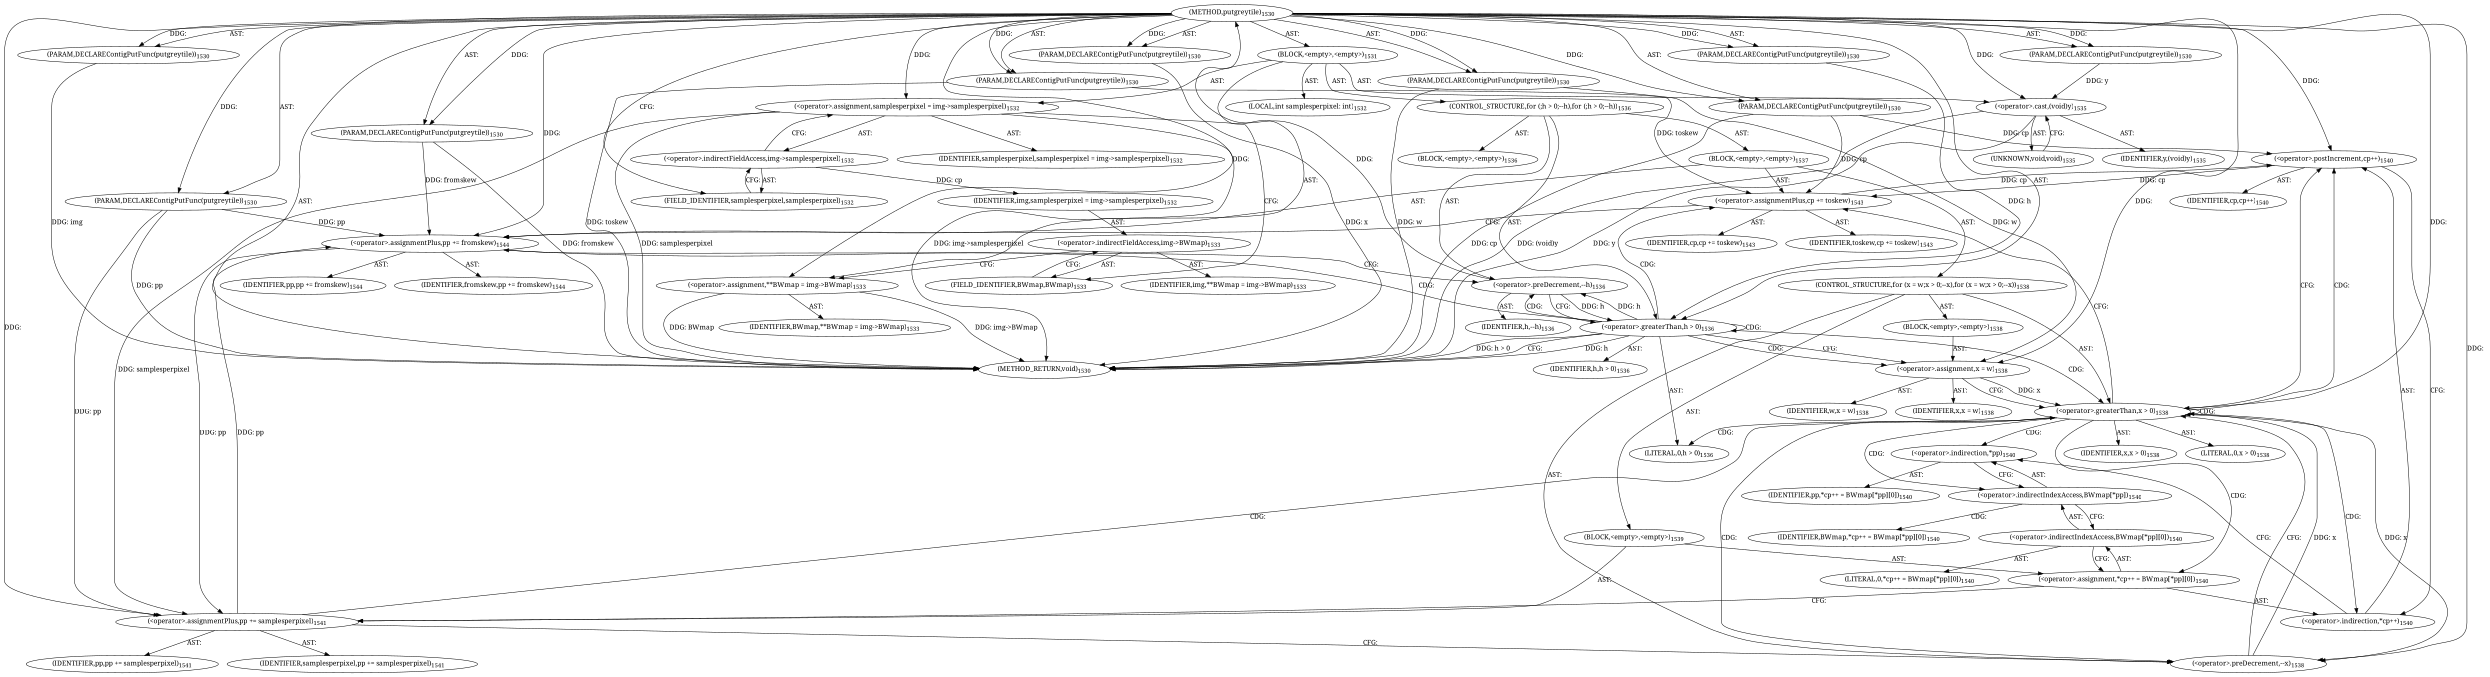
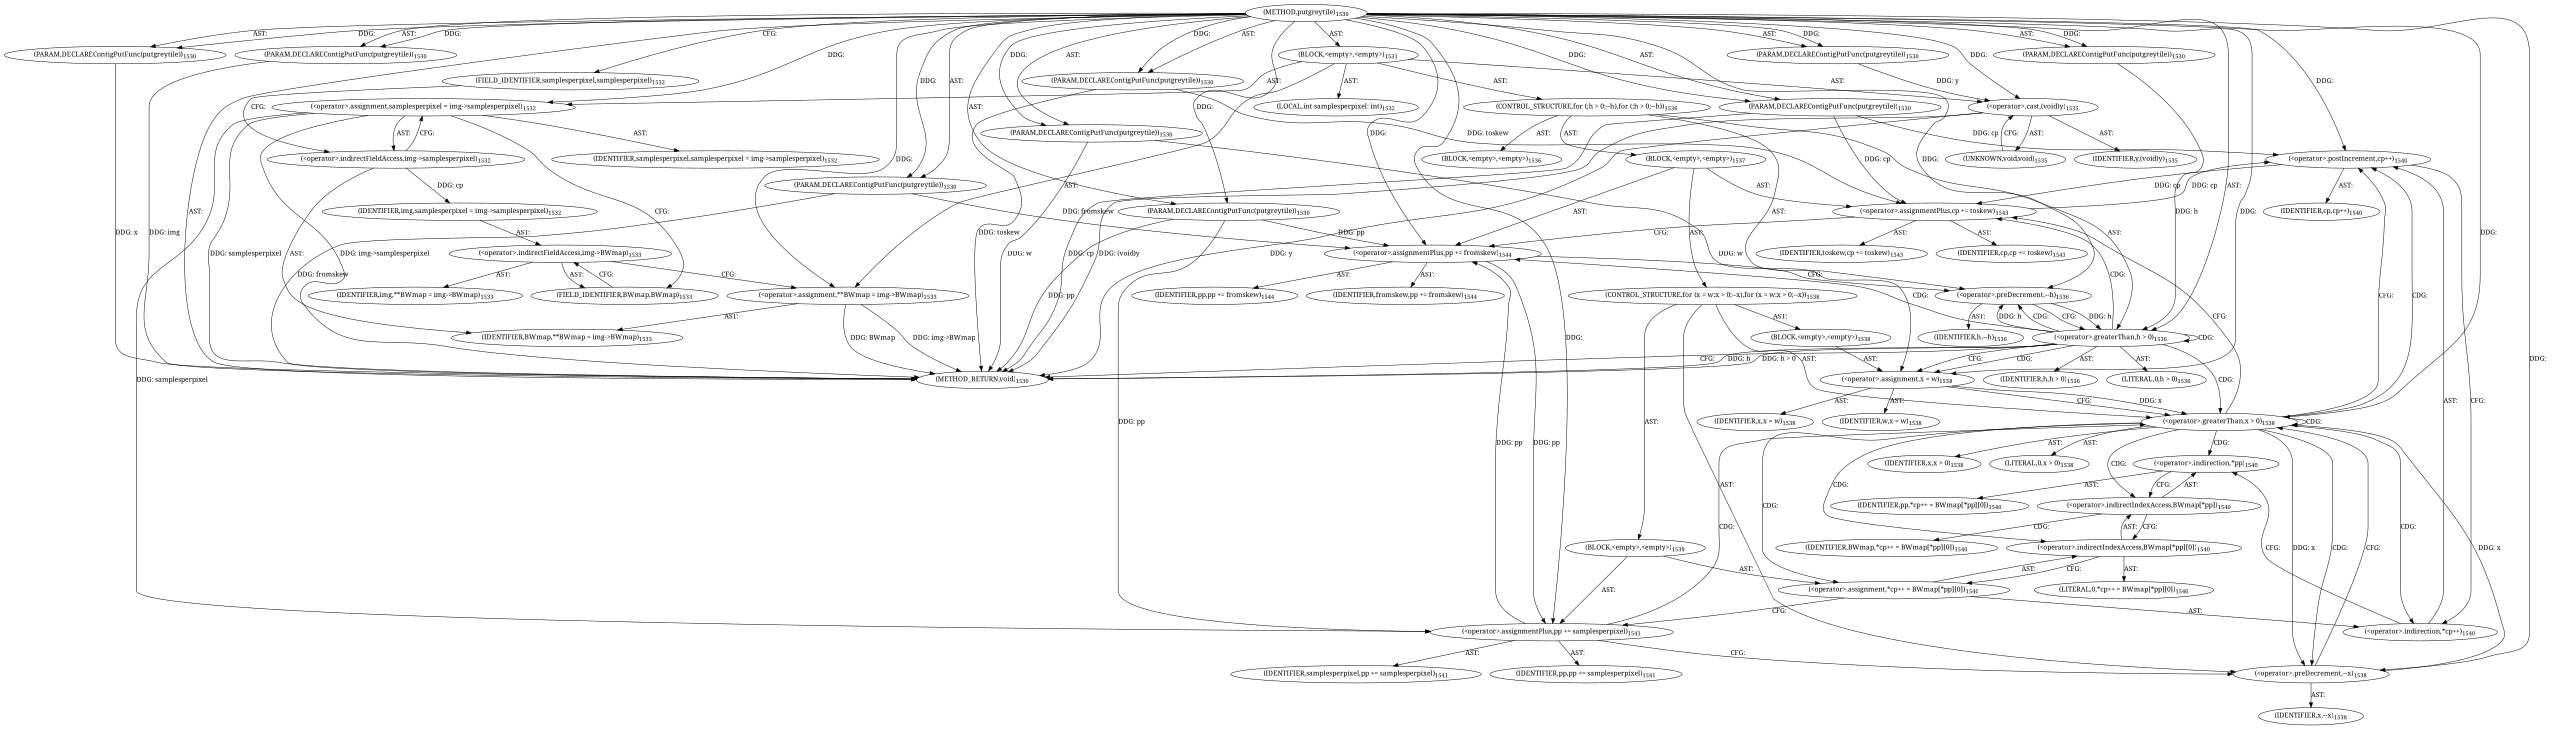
  digraph {
    fontname="Noto Serif"
    node [fontname="Noto Serif"]
    edge [fontname="Noto Serif"]
    n1 [label=<(METHOD,putgreytile)<SUB>1530</SUB>>]
    n2 [label=<(PARAM,DECLAREContigPutFunc(putgreytile))<SUB>1530</SUB>>]
    n3 [label=<(PARAM,DECLAREContigPutFunc(putgreytile))<SUB>1530</SUB>>]
    n4 [label=<(PARAM,DECLAREContigPutFunc(putgreytile))<SUB>1530</SUB>>]
    n5 [label=<(PARAM,DECLAREContigPutFunc(putgreytile))<SUB>1530</SUB>>]
    n6 [label=<(PARAM,DECLAREContigPutFunc(putgreytile))<SUB>1530</SUB>>]
    n7 [label=<(PARAM,DECLAREContigPutFunc(putgreytile))<SUB>1530</SUB>>]
    n8 [label=<(PARAM,DECLAREContigPutFunc(putgreytile))<SUB>1530</SUB>>]
    n9 [label=<(PARAM,DECLAREContigPutFunc(putgreytile))<SUB>1530</SUB>>]
    n10 [label=<(PARAM,DECLAREContigPutFunc(putgreytile))<SUB>1530</SUB>>]
    n11 [label=<(BLOCK,&lt;empty&gt;,&lt;empty&gt;)<SUB>1531</SUB>>]
    n12 [label=<(&lt;operator&gt;.assignment,samplesperpixel = img-&gt;samplesperpixel)<SUB>1532</SUB>>]
    n13 [label=<(FIELD_IDENTIFIER,samplesperpixel,samplesperpixel)<SUB>1532</SUB>>]
    n14 [label=<(&lt;operator&gt;.assignment,**BWmap = img-&gt;BWmap)<SUB>1533</SUB>>]
    n15 [label=<(&lt;operator&gt;.cast,(void)y)<SUB>1535</SUB>>]
    n16 [label=<(&lt;operator&gt;.greaterThan,h &gt; 0)<SUB>1536</SUB>>]
    n17 [label=<(&lt;operator&gt;.preDecrement,--h)<SUB>1536</SUB>>]
    n18 [label=<(&lt;operator&gt;.assignment,x = w)<SUB>1538</SUB>>]
    n19 [label=<(&lt;operator&gt;.greaterThan,x &gt; 0)<SUB>1538</SUB>>]
    n20 [label=<(&lt;operator&gt;.preDecrement,--x)<SUB>1538</SUB>>]
    n21 [label=<(&lt;operator&gt;.postIncrement,cp++)<SUB>1540</SUB>>]
    n22 [label=<(&lt;operator&gt;.assignmentPlus,pp += samplesperpixel)<SUB>1541</SUB>>]
    n23 [label=<(&lt;operator&gt;.assignmentPlus,pp += fromskew)<SUB>1544</SUB>>]
    n24 [label=<(METHOD_RETURN,void)<SUB>1530</SUB>>]
    n25 [label=<(&lt;operator&gt;.assignmentPlus,cp += toskew)<SUB>1543</SUB>>]
    n26 [label=<(LOCAL,int samplesperpixel: int)<SUB>1532</SUB>>]
    n27 [label=<(CONTROL_STRUCTURE,for (;h &gt; 0;--h),for (;h &gt; 0;--h))<SUB>1536</SUB>>]
    n28 [label=<(IDENTIFIER,samplesperpixel,samplesperpixel = img-&gt;samplesperpixel)<SUB>1532</SUB>>]
    n29 [label=<(&lt;operator&gt;.indirectFieldAccess,img-&gt;samplesperpixel)<SUB>1532</SUB>>]
    n30 [label=<(FIELD_IDENTIFIER,BWmap,BWmap)<SUB>1533</SUB>>]
    n31 [label=<(IDENTIFIER,BWmap,**BWmap = img-&gt;BWmap)<SUB>1533</SUB>>]
    n32 [label=<(UNKNOWN,void,void)<SUB>1535</SUB>>]
    n33 [label=<(IDENTIFIER,y,(void)y)<SUB>1535</SUB>>]
    n34 [label=<(IDENTIFIER,h,h &gt; 0)<SUB>1536</SUB>>]
    n35 [label=<(LITERAL,0,h &gt; 0)<SUB>1536</SUB>>]
    n36 [label=<(IDENTIFIER,h,--h)<SUB>1536</SUB>>]
    n37 [label=<(IDENTIFIER,x,x = w)<SUB>1538</SUB>>]
    n38 [label=<(IDENTIFIER,w,x = w)<SUB>1538</SUB>>]
    n39 [label=<(IDENTIFIER,x,x &gt; 0)<SUB>1538</SUB>>]
    n40 [label=<(LITERAL,0,x &gt; 0)<SUB>1538</SUB>>]
    n41 [label=<(&lt;operator&gt;.assignment,*cp++ = BWmap[*pp][0])<SUB>1540</SUB>>]
    n42 [label=<(&lt;operator&gt;.indirection,*cp++)<SUB>1540</SUB>>]
    n43 [label=<(&lt;operator&gt;.indirectIndexAccess,BWmap[*pp][0])<SUB>1540</SUB>>]
    n44 [label=<(&lt;operator&gt;.indirectIndexAccess,BWmap[*pp])<SUB>1540</SUB>>]
    n45 [label=<(&lt;operator&gt;.indirection,*pp)<SUB>1540</SUB>>]
+   n46 [label=<(IDENTIFIER,x,--x)<SUB>1538</SUB>>]
    n47 [label=<(IDENTIFIER,cp,cp++)<SUB>1540</SUB>>]
    n48 [label=<(IDENTIFIER,pp,pp += samplesperpixel)<SUB>1541</SUB>>]
    n49 [label=<(IDENTIFIER,samplesperpixel,pp += samplesperpixel)<SUB>1541</SUB>>]
    n50 [label=<(IDENTIFIER,cp,cp += toskew)<SUB>1543</SUB>>]
    n51 [label=<(IDENTIFIER,toskew,cp += toskew)<SUB>1543</SUB>>]
    n52 [label=<(IDENTIFIER,pp,pp += fromskew)<SUB>1544</SUB>>]
    n53 [label=<(IDENTIFIER,fromskew,pp += fromskew)<SUB>1544</SUB>>]
    n54 [label=<(BLOCK,&lt;empty&gt;,&lt;empty&gt;)<SUB>1536</SUB>>]
    n55 [label=<(BLOCK,&lt;empty&gt;,&lt;empty&gt;)<SUB>1537</SUB>>]
    n56 [label=<(IDENTIFIER,img,samplesperpixel = img-&gt;samplesperpixel)<SUB>1532</SUB>>]
    n57 [label=<(&lt;operator&gt;.indirectFieldAccess,img-&gt;BWmap)<SUB>1533</SUB>>]
    n58 [label=<(IDENTIFIER,img,**BWmap = img-&gt;BWmap)<SUB>1533</SUB>>]
    n59 [label=<(CONTROL_STRUCTURE,for (x = w;x &gt; 0;--x),for (x = w;x &gt; 0;--x))<SUB>1538</SUB>>]
    n60 [label=<(BLOCK,&lt;empty&gt;,&lt;empty&gt;)<SUB>1538</SUB>>]
    n61 [label=<(BLOCK,&lt;empty&gt;,&lt;empty&gt;)<SUB>1539</SUB>>]
    n62 [label=<(LITERAL,0,*cp++ = BWmap[*pp][0])<SUB>1540</SUB>>]
    n63 [label=<(IDENTIFIER,BWmap,*cp++ = BWmap[*pp][0])<SUB>1540</SUB>>]
    n64 [label=<(IDENTIFIER,pp,*cp++ = BWmap[*pp][0])<SUB>1540</SUB>>]
    n1 -> n2 [label="AST: "]
    n1 -> n2 [label="DDG: "]
    n1 -> n3 [label="AST: "]
    n1 -> n3 [label="DDG: "]
    n1 -> n4 [label="AST: "]
    n1 -> n4 [label="DDG: "]
    n1 -> n5 [label="AST: "]
    n1 -> n5 [label="DDG: "]
    n1 -> n6 [label="AST: "]
    n1 -> n6 [label="DDG: "]
    n1 -> n7 [label="AST: "]
    n1 -> n7 [label="DDG: "]
    n1 -> n8 [label="AST: "]
    n1 -> n8 [label="DDG: "]
    n1 -> n9 [label="AST: "]
    n1 -> n9 [label="DDG: "]
    n1 -> n10 [label="AST: "]
    n1 -> n10 [label="DDG: "]
    n1 -> n11 [label="AST: "]
    n1 -> n12 [label="DDG: "]
    n1 -> n13 [label="CFG: "]
    n1 -> n14 [label="DDG: "]
    n1 -> n15 [label="DDG: "]
    n1 -> n16 [label="AST: "]
-   n17 -> n1 [label="DDG: "]
+   n1 -> n17 [label="DDG: "]
    n1 -> n18 [label="DDG: "]
    n1 -> n19 [label="DDG: "]
    n1 -> n20 [label="DDG: "]
    n1 -> n21 [label="DDG: "]
    n1 -> n22 [label="DDG: "]
    n1 -> n23 [label="DDG: "]
    n1 -> n24 [label="AST: "]
    n2 -> n24 [label="DDG: img"]
    n3 -> n21 [label="DDG: cp"]
    n3 -> n24 [label="DDG: cp"]
    n3 -> n25 [label="DDG: cp"]
    n4 -> n24 [label="DDG: x"]
    n5 -> n15 [label="DDG: y"]
    n6 -> n18 [label="DDG: w"]
    n6 -> n24 [label="DDG: w"]
    n7 -> n16 [label="DDG: h"]
    n8 -> n23 [label="DDG: fromskew"]
    n8 -> n24 [label="DDG: fromskew"]
    n9 -> n24 [label="DDG: toskew"]
    n9 -> n25 [label="DDG: toskew"]
    n10 -> n22 [label="DDG: pp"]
    n10 -> n23 [label="DDG: pp"]
    n10 -> n24 [label="DDG: pp"]
    n11 -> n12 [label="AST: "]
    n11 -> n14 [label="AST: "]
    n11 -> n15 [label="AST: "]
    n11 -> n26 [label="AST: "]
    n11 -> n27 [label="AST: "]
    n12 -> n22 [label="DDG: samplesperpixel"]
    n12 -> n24 [label="DDG: samplesperpixel"]
    n12 -> n24 [label="DDG: img-&gt;samplesperpixel"]
    n12 -> n28 [label="AST: "]
    n12 -> n29 [label="AST: "]
    n12 -> n30 [label="CFG: "]
    n13 -> n29 [label="CFG: "]
    n14 -> n24 [label="DDG: BWmap"]
    n14 -> n24 [label="DDG: img-&gt;BWmap"]
    n14 -> n31 [label="AST: "]
    n15 -> n24 [label="DDG: y"]
    n15 -> n24 [label="DDG: (void)y"]
    n15 -> n32 [label="AST: "]
    n15 -> n33 [label="AST: "]
    n16 -> n16 [label="CDG: "]
    n16 -> n17 [label="DDG: h"]
    n16 -> n17 [label="CDG: "]
    n16 -> n18 [label="CFG: "]
    n16 -> n18 [label="CDG: "]
    n16 -> n19 [label="CDG: "]
    n16 -> n23 [label="CDG: "]
    n16 -> n24 [label="CFG: "]
    n16 -> n24 [label="DDG: h"]
    n16 -> n24 [label="DDG: h &gt; 0"]
    n16 -> n25 [label="CDG: "]
    n16 -> n34 [label="AST: "]
    n16 -> n35 [label="AST: "]
    n17 -> n16 [label="CFG: "]
    n17 -> n16 [label="DDG: h"]
    n17 -> n36 [label="AST: "]
    n18 -> n19 [label="CFG: "]
    n18 -> n19 [label="DDG: x"]
    n18 -> n37 [label="AST: "]
    n18 -> n38 [label="AST: "]
    n19 -> n19 [label="CDG: "]
    n19 -> n20 [label="DDG: x"]
    n19 -> n20 [label="CDG: "]
    n19 -> n21 [label="CFG: "]
    n19 -> n21 [label="CDG: "]
    n19 -> n25 [label="CFG: "]
    n19 -> n39 [label="AST: "]
    n19 -> n40 [label="AST: "]
    n19 -> n41 [label="CDG: "]
    n19 -> n42 [label="CDG: "]
-   n19 -> n35 [label="CDG: "]
+   n19 -> n43 [label="CDG: "]
    n19 -> n44 [label="CDG: "]
    n19 -> n45 [label="CDG: "]
    n20 -> n19 [label="CFG: "]
    n20 -> n19 [label="DDG: x"]
+   n20 -> n46 [label="AST: "]
    n21 -> n25 [label="DDG: cp"]
    n21 -> n42 [label="CFG: "]
    n21 -> n47 [label="AST: "]
    n22 -> n19 [label="CDG: "]
    n22 -> n20 [label="CFG: "]
    n22 -> n23 [label="DDG: pp"]
    n22 -> n48 [label="AST: "]
    n22 -> n49 [label="AST: "]
    n23 -> n17 [label="CFG: "]
    n23 -> n22 [label="DDG: pp"]
    n23 -> n52 [label="AST: "]
    n23 -> n53 [label="AST: "]
    n25 -> n21 [label="DDG: cp"]
    n25 -> n23 [label="CFG: "]
    n25 -> n50 [label="AST: "]
    n25 -> n51 [label="AST: "]
    n27 -> n16 [label="AST: "]
    n27 -> n17 [label="AST: "]
    n27 -> n54 [label="AST: "]
    n27 -> n55 [label="AST: "]
    n29 -> n12 [label="CFG: "]
-   n29 -> n13 [label="AST: "]
+   n29 -> n31 [label="AST: "]
    n29 -> n56 [label="DDG: cp"]
    n30 -> n57 [label="CFG: "]
    n32 -> n15 [label="CFG: "]
    n41 -> n22 [label="CFG: "]
    n41 -> n42 [label="AST: "]
    n41 -> n43 [label="AST: "]
    n42 -> n21 [label="AST: "]
    n42 -> n45 [label="CFG: "]
    n43 -> n41 [label="CFG: "]
    n43 -> n44 [label="AST: "]
    n43 -> n62 [label="AST: "]
    n44 -> n43 [label="CFG: "]
    n44 -> n45 [label="AST: "]
    n44 -> n63 [label="CDG: "]
    n45 -> n44 [label="CFG: "]
    n45 -> n64 [label="AST: "]
    n55 -> n23 [label="AST: "]
    n55 -> n25 [label="AST: "]
    n55 -> n59 [label="AST: "]
    n56 -> n57 [label="AST: "]
    n57 -> n14 [label="CFG: "]
    n57 -> n30 [label="AST: "]
    n57 -> n58 [label="AST: "]
    n59 -> n19 [label="AST: "]
    n59 -> n20 [label="AST: "]
    n59 -> n60 [label="AST: "]
    n59 -> n61 [label="AST: "]
    n60 -> n18 [label="AST: "]
    n61 -> n22 [label="AST: "]
    n61 -> n41 [label="AST: "]
  }
